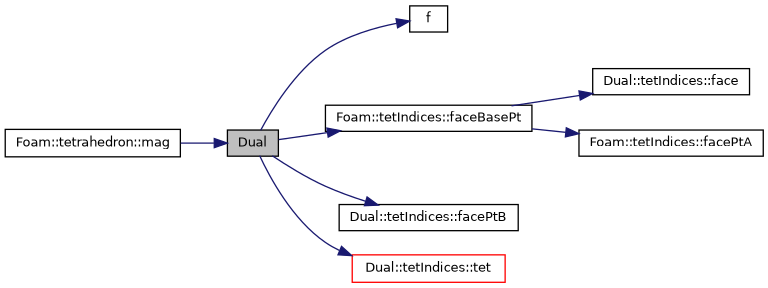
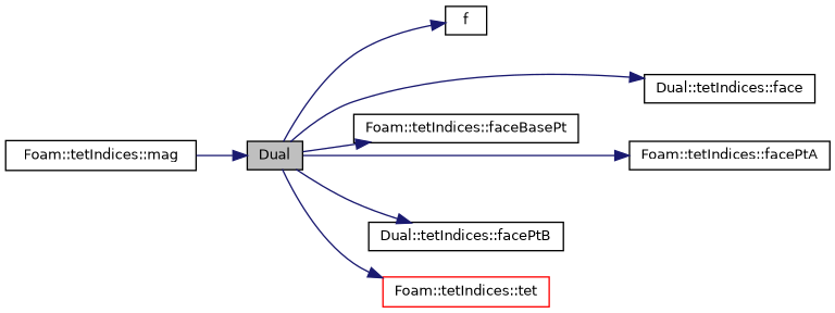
  digraph {
    rankdir=LR
    node [color=black fontname=Helvetica fontsize=10 shape=record]
    edge [color=midnightblue fontname=Helvetica fontsize=10 labelfontname=Helvetica labelfontsize=10 style=solid]
    n1 [fillcolor=grey75 fontcolor=black height=0.2 label=Dual style=filled width=0.4]
    n2 [height=0.2 label=f width=0.4]
    n3 [height=0.2 label="Dual::tetIndices::face" width=0.4]
    n4 [height=0.2 label="Foam::tetIndices::faceBasePt" width=0.4]
    n5 [height=0.2 label="Foam::tetIndices::facePtA" width=0.4]
    n6 [height=0.2 label="Dual::tetIndices::facePtB" width=0.4]
-   n7 [color=red height=0.2 label="Dual::tetIndices::tet" width=0.4]
-   n8 [height=0.2 label="Foam::tetrahedron::mag" width=0.4]
+   n7 [color=red height=0.2 label="Foam::tetIndices::tet" width=0.4]
+   n8 [height=0.2 label="Foam::tetIndices::mag" width=0.4]
    n1 -> n2
-   n4 -> n3
+   n1 -> n3
    n1 -> n4
-   n4 -> n5
+   n1 -> n5
    n1 -> n6
    n1 -> n7
    n8 -> n1
  }
